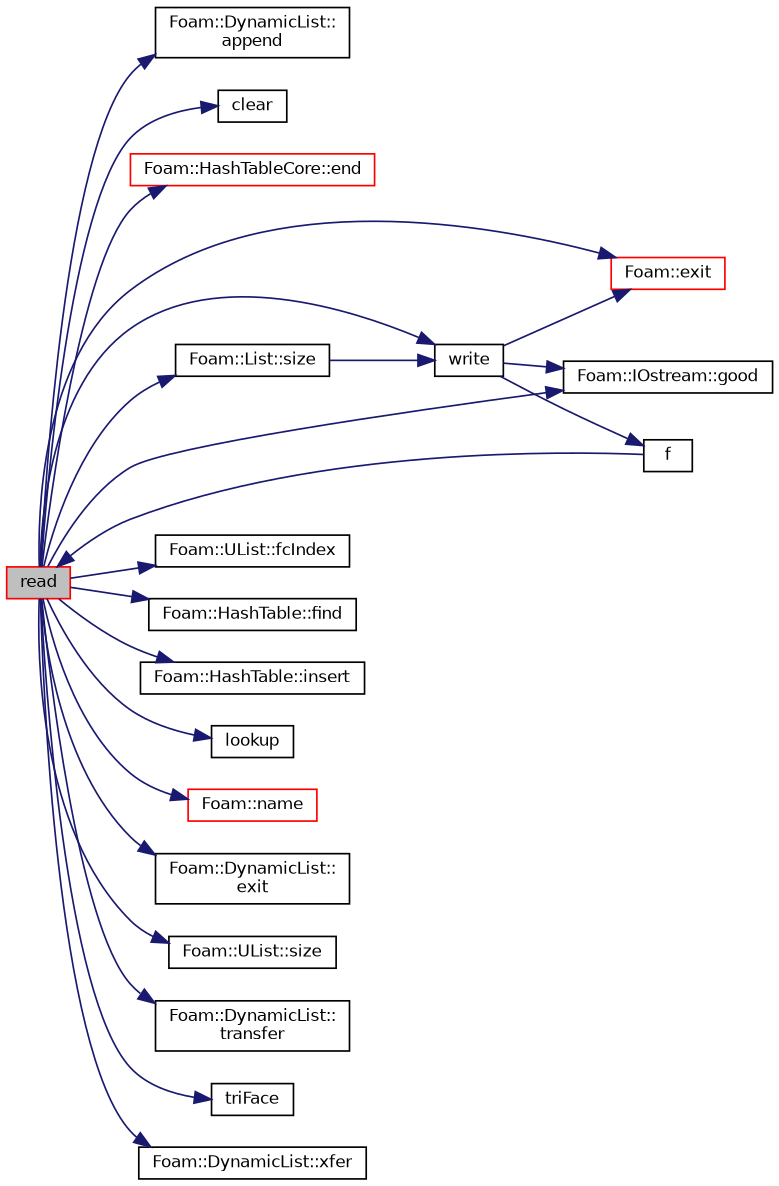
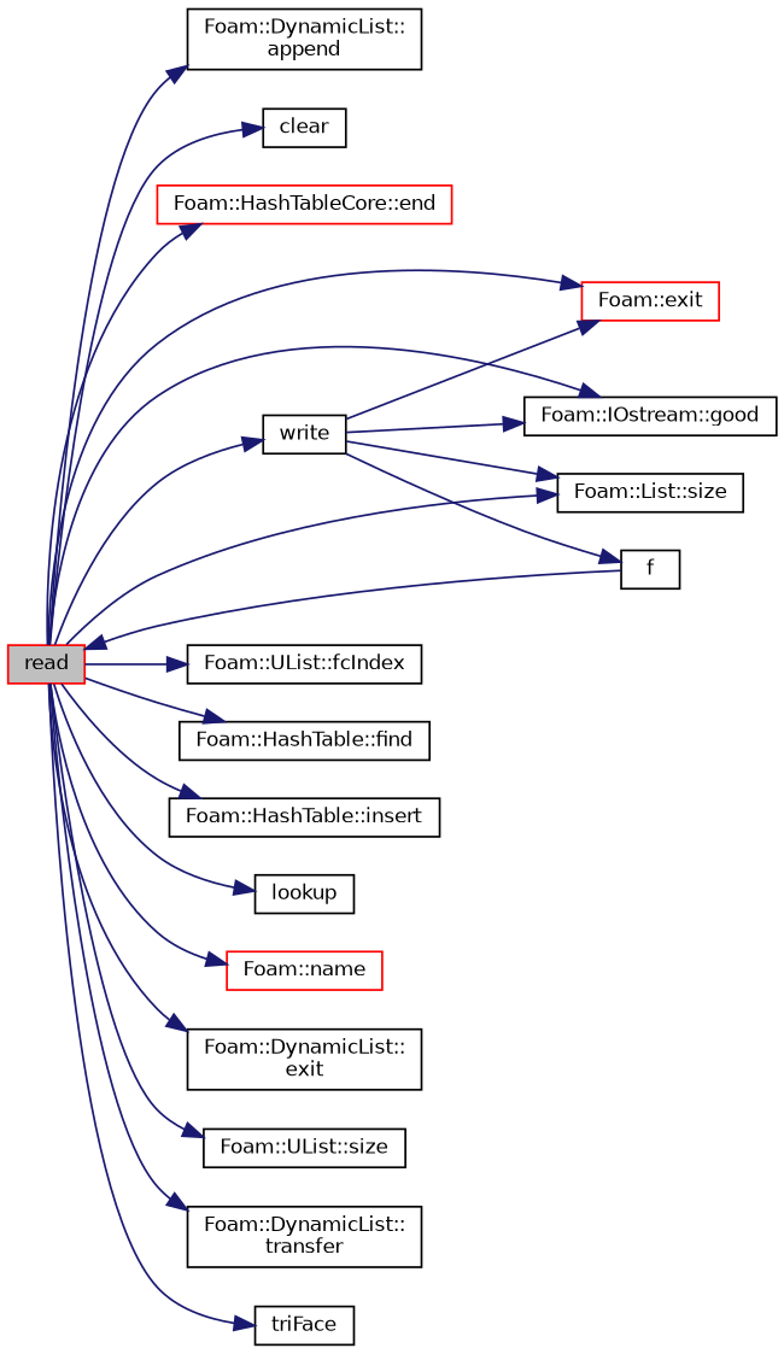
  digraph {
    fontname="DejaVu Sans"
    rankdir=LR
    node [color=black fontname="DejaVu Sans" fontsize=10 shape=record]
    edge [color=midnightblue fontname="DejaVu Sans" fontsize=10 labelfontname=Helvetica labelfontsize=10 style=solid]
    n1 [color=red fillcolor=grey75 fontcolor=black height=0.2 label=read style=filled width=0.4]
    n2 [height=0.2 label="Foam::DynamicList::\lappend" width=0.4]
    n3 [height=0.2 label=clear width=0.4]
    n4 [color=red height=0.2 label="Foam::HashTableCore::end" width=0.4]
    n5 [color=red height=0.2 label="Foam::exit" width=0.4]
    n6 [height=0.2 label="Foam::UList::fcIndex" width=0.4]
    n7 [height=0.2 label="Foam::HashTable::find" width=0.4]
    n8 [height=0.2 label="Foam::IOstream::good" width=0.4]
    n9 [height=0.2 label="Foam::HashTable::insert" width=0.4]
    n10 [height=0.2 label=lookup width=0.4]
    n11 [color=red height=0.2 label="Foam::name" width=0.4]
    n12 [height=0.2 label="Foam::DynamicList::\lexit" width=0.4]
    n13 [height=0.2 label="Foam::List::size" width=0.4]
    n14 [height=0.2 label="Foam::UList::size" width=0.4]
    n15 [height=0.2 label="Foam::DynamicList::\ltransfer" width=0.4]
    n16 [height=0.2 label=triFace width=0.4]
    n17 [height=0.2 label=write width=0.4]
-   n18 [height=0.2 label="Foam::DynamicList::xfer" width=0.4]
    n19 [height=0.2 label=f width=0.4]
    n1 -> n2
    n1 -> n3
    n1 -> n4
    n1 -> n5
    n1 -> n6
    n1 -> n7
    n1 -> n8
    n1 -> n9
    n1 -> n10
    n1 -> n11
    n1 -> n12
    n1 -> n13
    n1 -> n14
    n1 -> n15
    n1 -> n16
    n1 -> n17
-   n1 -> n18
    n17 -> n5
    n17 -> n8
-   n13 -> n17
+   n17 -> n13
    n17 -> n19
    n19 -> n1
  }
